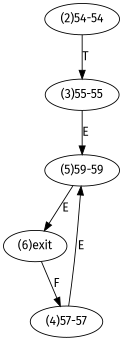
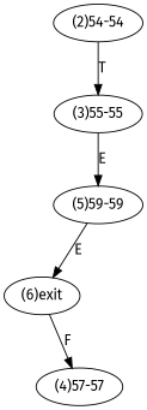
  digraph {
    fontname="Fira Sans"
    node [fontname="Fira Sans"]
    edge [fontname="Fira Sans"]
    n1 [label="(2)54-54"]
    n2 [label="(3)55-55"]
    n3 [label="(5)59-59"]
    n4 [label="(4)57-57"]
    n5 [label="(6)exit"]
    n1 -> n2 [label=T]
    n2 -> n3 [label=E]
    n3 -> n5 [label=E]
-   n4 -> n3 [label=E]
    n5 -> n4 [label=F]
  }
